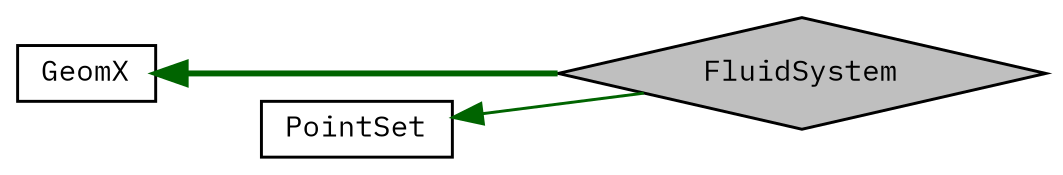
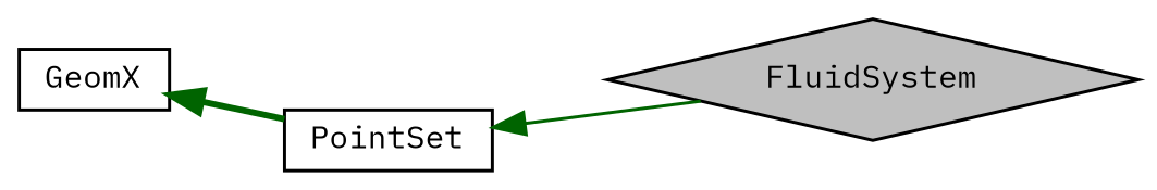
  digraph {
    fontname="IBM Plex Mono"
    rankdir=LR
    node [color=black fillcolor=white fontname="IBM Plex Mono" fontsize=10 shape=box style=filled]
    edge [color=darkgreen dir=back fontname="IBM Plex Mono" fontsize=10 labelfontname=Helvetica labelfontsize=10]
    n1 [fillcolor=grey75 fontcolor=black height=0.2 label=FluidSystem shape=diamond width=0.4]
    n2 [height=0.2 label=PointSet width=0.4]
    n3 [height=0.2 label=GeomX width=0.4]
    n2 -> n1 [style=solid]
-   n3 -> n1 [style=bold]
+   n3 -> n2 [style=bold]
  }
